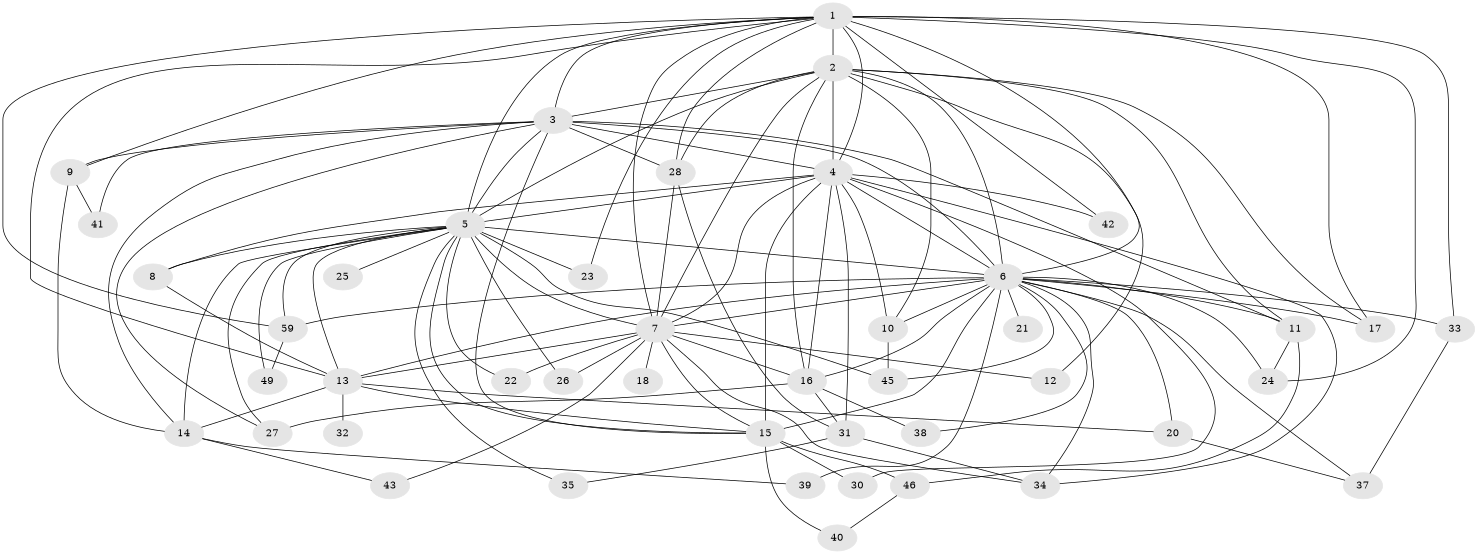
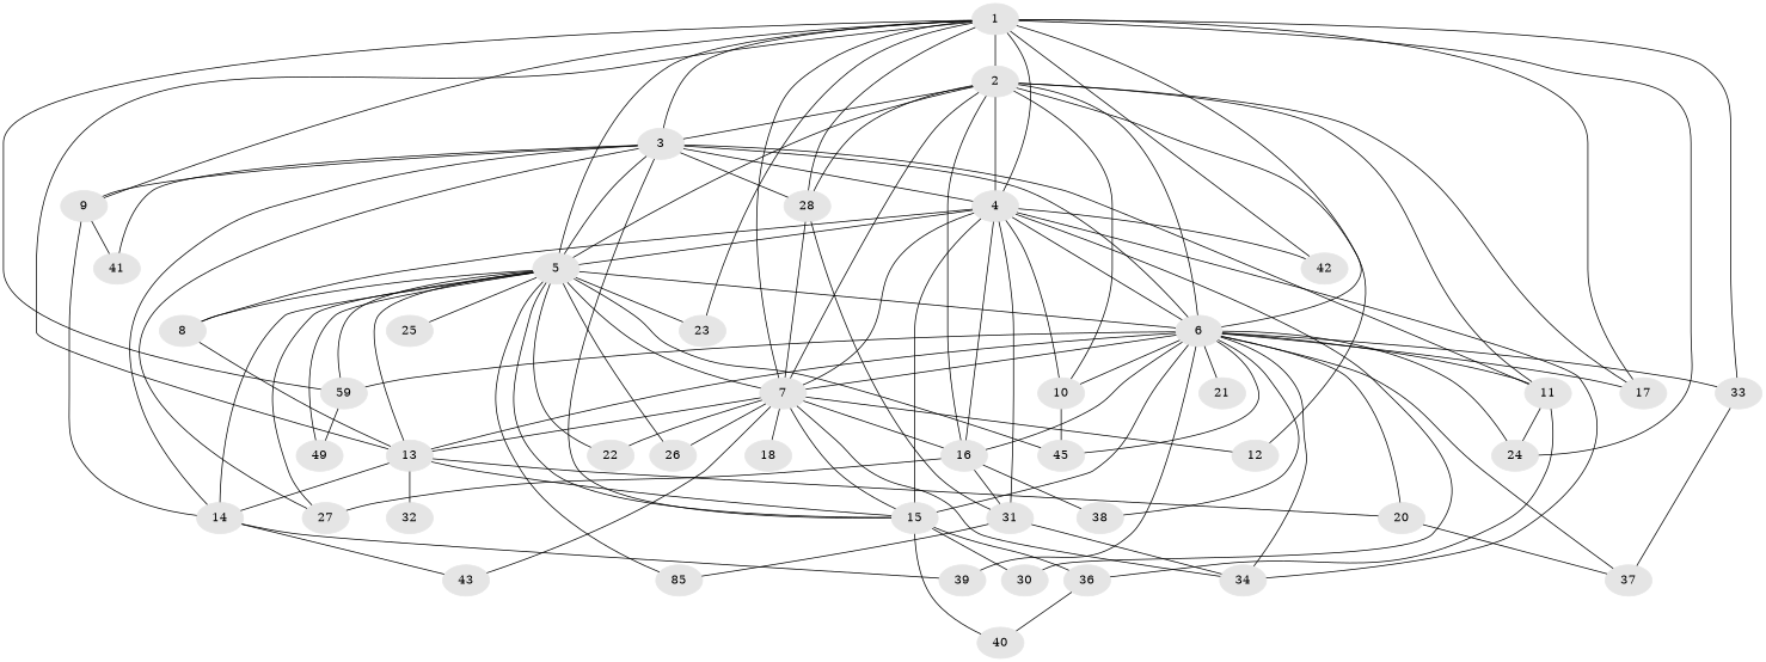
  graph {
    node [color=gray90 style=filled]
    edge [weight=1.0]
    1
    2
    3
    4
    5
    6
    7
    9
    13
    17
    n11 [label=59]
    23
    24
    28
    33
    42
    10
    11
    12
    16
    14
    15
    27
    41
    8
    30
    31
    34
    22
    25
    26
    n32 [label=49]
-   35
+   35 [label=85]
    45
    20
    21
    37
    38
    39
    18
    43
    32
-   36 [label=46]
+   36
    40
    1 -- 2 [weight=3.0]
    1 -- 3
    1 -- 4 [weight=2.0]
    1 -- 5 [weight=3.0]
    1 -- 6 [weight=2.0]
    1 -- 7
    1 -- 9
    1 -- 13
    1 -- 17
    1 -- n11
    1 -- 23
    1 -- 24
    1 -- 28
    1 -- 33
    1 -- 42
    2 -- 3 [weight=2.0]
    2 -- 4 [weight=4.0]
    2 -- 5 [weight=2.0]
    2 -- 6 [weight=7.0]
    2 -- 7 [weight=3.0]
    2 -- 17
    2 -- 28
    2 -- 10
    2 -- 11
    2 -- 12 [weight=2.0]
    2 -- 16
    3 -- 4 [weight=3.0]
    3 -- 5
    3 -- 6 [weight=3.0]
    3 -- 9
    3 -- 28
    3 -- 11
    3 -- 14
    3 -- 15 [weight=2.0]
    3 -- 27
    3 -- 41
    4 -- 5 [weight=2.0]
    4 -- 6 [weight=4.0]
    4 -- 7 [weight=2.0]
    4 -- 42
    4 -- 10
    4 -- 16
    4 -- 15 [weight=6.0]
    4 -- 8 [weight=2.0]
    4 -- 30
    4 -- 31
    4 -- 34
    5 -- 6 [weight=3.0]
    5 -- 7
    5 -- 13
    5 -- n11
    5 -- 23
    5 -- 14
    5 -- 15
    5 -- 27
    5 -- 8
    5 -- 22
    5 -- 25
    5 -- 26
    5 -- n32
    5 -- 35
    5 -- 45
    6 -- 7 [weight=2.0]
    6 -- 13 [weight=2.0]
    6 -- 17
    6 -- n11 [weight=2.0]
    6 -- 24
    6 -- 33
    6 -- 10
    6 -- 11
    6 -- 16
    6 -- 15 [weight=2.0]
    6 -- 34
    6 -- 45
    6 -- 20 [weight=3.0]
    6 -- 21
    6 -- 37
    6 -- 38
    6 -- 39
    7 -- 13 [weight=2.0]
    7 -- 12
    7 -- 16
    7 -- 15
    7 -- 34
    7 -- 22
    7 -- 26
    7 -- 18
    7 -- 43
    9 -- 14
    9 -- 41
    13 -- 14
    13 -- 15
    13 -- 20
    13 -- 32
    n11 -- n32
    28 -- 7
    28 -- 31
    33 -- 37
    10 -- 45 [weight=2.0]
    11 -- 24
    11 -- 36
    16 -- 27 [weight=2.0]
    16 -- 31
    16 -- 38
    14 -- 39
    14 -- 43
    15 -- 30
    15 -- 36
    15 -- 40
    8 -- 13
    31 -- 34
    31 -- 35
    20 -- 37
    36 -- 40
  }
